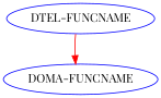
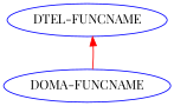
  digraph {
    fontname="Playfair Display"
    node [color=blue shape=ellipse fontname="Playfair Display"]
    "DTEL-FUNCNAME"
    "DOMA-FUNCNAME"
-   "DTEL-FUNCNAME" -> "DOMA-FUNCNAME" [color=red fontname="Playfair Display"]
+   "DOMA-FUNCNAME" -> "DTEL-FUNCNAME" [color=red fontname="Playfair Display"]
  }
